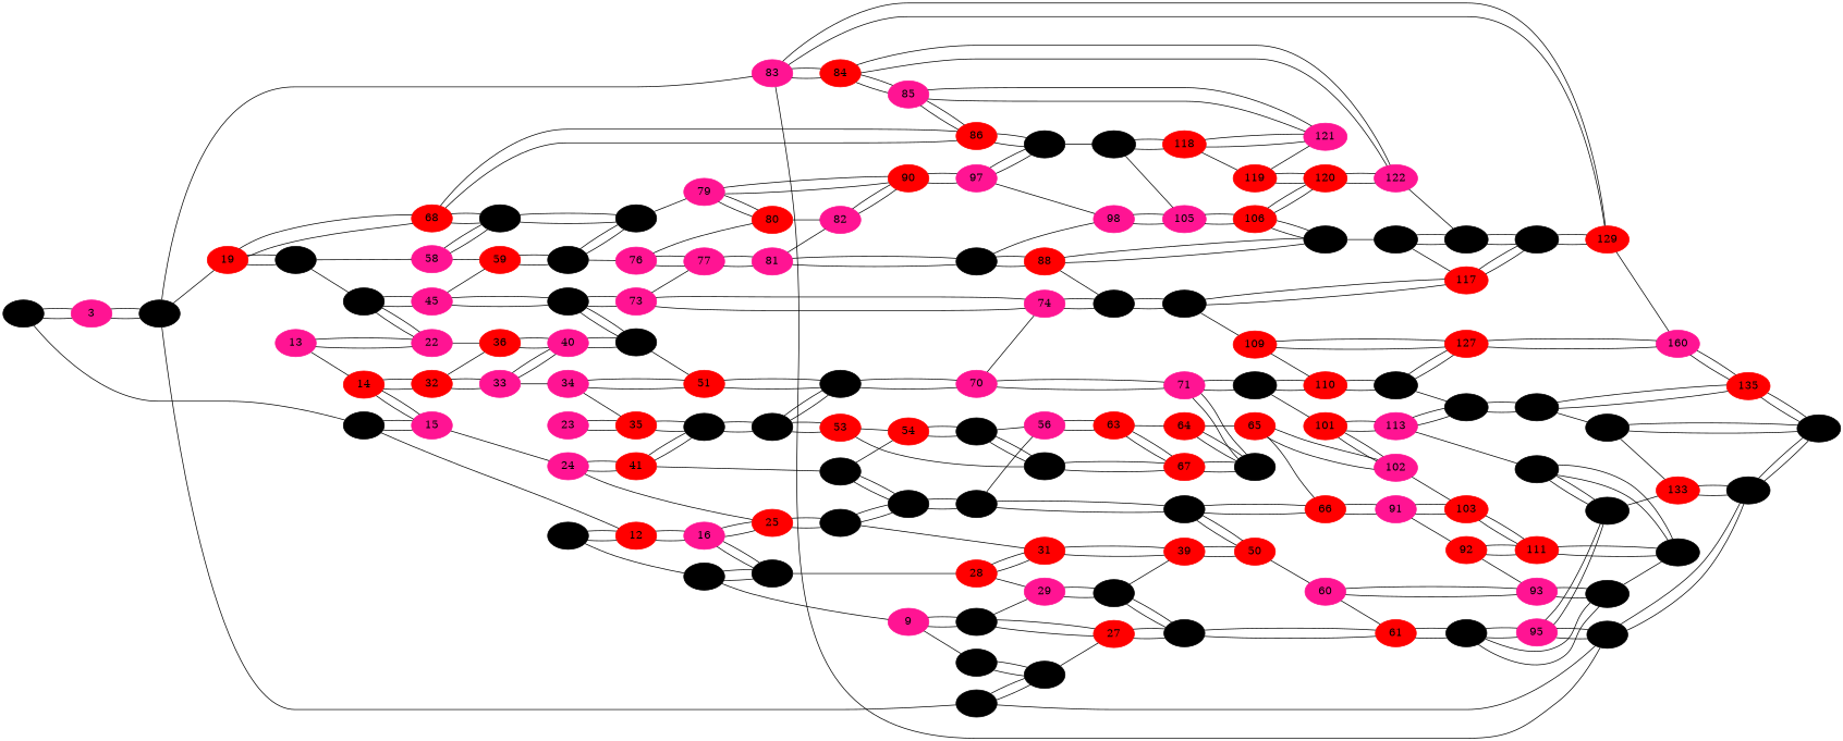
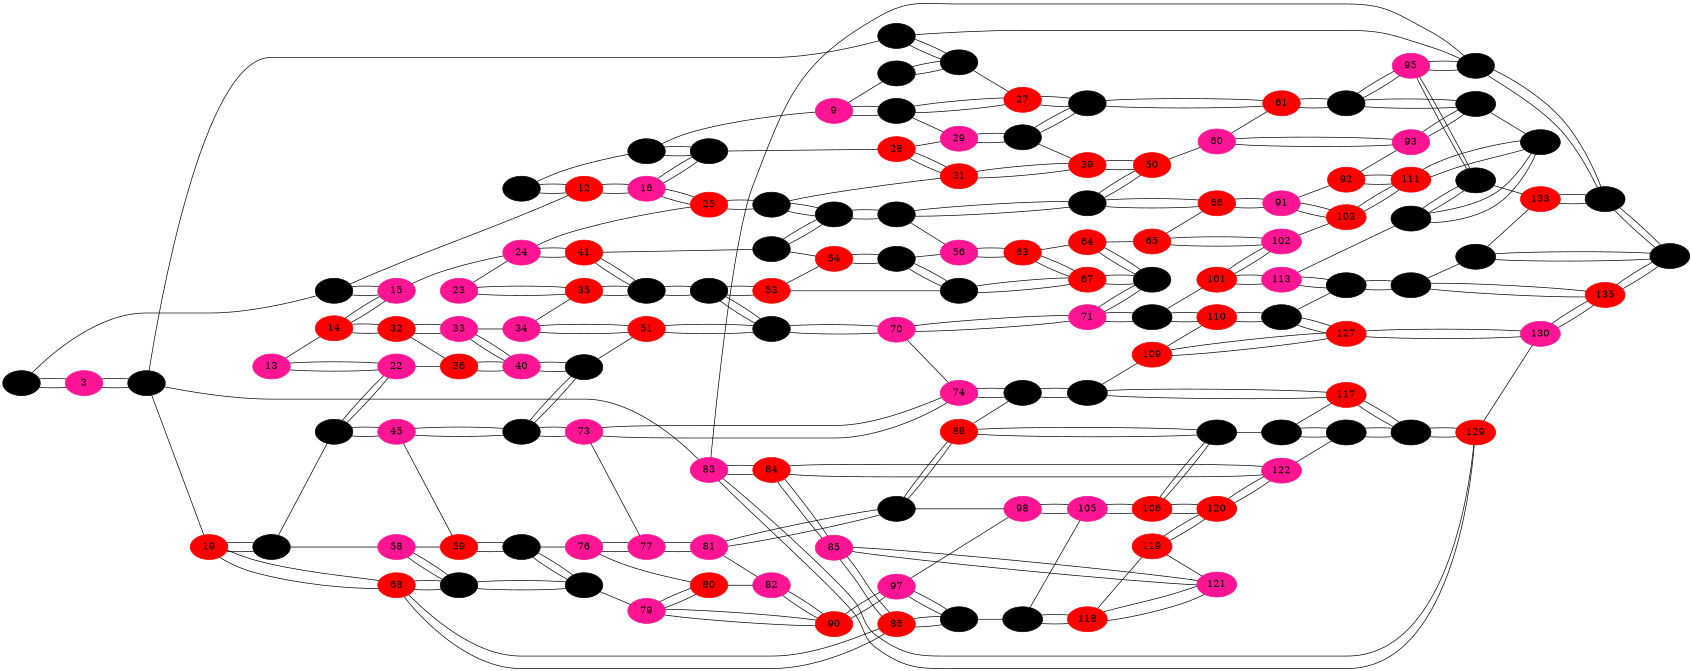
  graph {
    rankdir=LR
    node [color=black style=filled]
    3 [color=deeppink]
    2
    11
    7
    8
    12 [color=red]
    4
    15 [color=deeppink]
    5
    19 [color=red]
    83 [color=deeppink]
    13 [color=deeppink]
    14 [color=red]
    22 [color=deeppink]
    18
    96
    20
    68 [color=red]
    84 [color=red]
    129 [color=red]
    27 [color=red]
    134
    10
    9 [color=deeppink]
    17
    16 [color=deeppink]
    26
    28 [color=red]
    29 [color=deeppink]
    24 [color=deeppink]
    25 [color=red]
    32 [color=red]
    36 [color=red]
    33 [color=deeppink]
    23 [color=deeppink]
    35 [color=red]
    30
    31 [color=red]
    38
    21
    58 [color=deeppink]
    69
    86 [color=red]
    45 [color=deeppink]
    59 [color=red]
    46
    40 [color=deeppink]
    41 [color=red]
    44
    42
    43
    37
    61 [color=red]
    39 [color=red]
    48
    50 [color=red]
    34 [color=deeppink]
    51 [color=red]
    47
    62
    52
    94
    60 [color=deeppink]
    54 [color=red]
    55
    49
    56 [color=deeppink]
    53 [color=red]
    73 [color=deeppink]
    75
    74 [color=deeppink]
    77 [color=deeppink]
    66 [color=red]
    63 [color=red]
    91 [color=deeppink]
    93 [color=deeppink]
    70 [color=deeppink]
    57
    67 [color=red]
    64 [color=red]
    72
    78
    76 [color=deeppink]
    112
    95 [color=deeppink]
    71 [color=deeppink]
    65 [color=red]
    102 [color=deeppink]
    103 [color=red]
    92 [color=red]
    99
    79 [color=deeppink]
    100
    89
    101 [color=red]
    110 [color=red]
    81 [color=deeppink]
    108
    80 [color=red]
    82 [color=deeppink]
    87
    90 [color=red]
    97 [color=deeppink]
    88 [color=red]
    98 [color=deeppink]
    85 [color=deeppink]
    122 [color=deeppink]
-   130 [color=deeppink label=160]
+   130 [color=deeppink]
    121 [color=deeppink]
    123
    104
    107
    105 [color=deeppink]
    116
    109 [color=red]
    117 [color=red]
    111 [color=red]
    115
    126
    133 [color=red]
    136
    106 [color=red]
    118 [color=red]
    113 [color=deeppink]
    124
    114
    125
    119 [color=red]
    120 [color=red]
    127 [color=red]
    128
    131
    135 [color=red]
    132
    3 -- 4
    3 -- 4
    2 -- 3
    2 -- 3
    2 -- 11
    11 -- 12
    11 -- 15
    11 -- 15
    7 -- 8
    7 -- 12
    7 -- 12
    8 -- 9
    8 -- 17
    8 -- 17
    12 -- 16
    12 -- 16
    4 -- 5
    4 -- 19
    4 -- 83
    15 -- 24
    5 -- 18
    5 -- 18
    5 -- 96
    19 -- 20
    19 -- 20
    19 -- 68
    19 -- 68
    83 -- 96
    83 -- 84
    83 -- 84
    83 -- 129
    83 -- 129
    13 -- 14
    13 -- 22
    13 -- 22
    14 -- 15
    14 -- 15
    14 -- 32
    14 -- 32
    22 -- 36
    18 -- 27
    96 -- 134
    96 -- 134
    20 -- 21
    20 -- 58
    68 -- 69
    68 -- 69
    68 -- 86
    68 -- 86
    84 -- 85
    84 -- 85
    84 -- 122
    84 -- 122
    129 -- 130
    27 -- 38
    27 -- 38
    134 -- 136
    134 -- 136
    10 -- 18
    10 -- 18
    9 -- 10
    9 -- 26
    9 -- 26
    17 -- 28
    16 -- 17
    16 -- 17
    16 -- 25
    16 -- 25
    26 -- 27
    26 -- 27
    26 -- 29
    28 -- 29
    28 -- 31
    28 -- 31
    29 -- 37
    29 -- 37
    24 -- 25
    24 -- 41
    24 -- 41
    25 -- 30
    25 -- 30
    32 -- 36
    32 -- 33
    32 -- 33
    36 -- 40
    36 -- 40
    33 -- 40
    33 -- 40
    33 -- 34
+   23 -- 24
    23 -- 35
    23 -- 35
    35 -- 44
    35 -- 44
    30 -- 31
    30 -- 43
    30 -- 43
    31 -- 39
    31 -- 39
    38 -- 61
    38 -- 61
    21 -- 22
    21 -- 22
    21 -- 45
    21 -- 45
    58 -- 69
    58 -- 69
    58 -- 59
    69 -- 78
    69 -- 78
    86 -- 99
    86 -- 99
    45 -- 59
    45 -- 46
    45 -- 46
    59 -- 75
    59 -- 75
    46 -- 47
    46 -- 47
    46 -- 73
    46 -- 73
    40 -- 47
    40 -- 47
    41 -- 44
    41 -- 44
    41 -- 42
    44 -- 52
    44 -- 52
    42 -- 43
    42 -- 43
    42 -- 54
    43 -- 48
    43 -- 48
    37 -- 38
    37 -- 38
    37 -- 39
    61 -- 94
    61 -- 94
    39 -- 50
    39 -- 50
    48 -- 49
    48 -- 49
    48 -- 56
    50 -- 60
    34 -- 35
    34 -- 51
    34 -- 51
    51 -- 62
    51 -- 62
    47 -- 51
    62 -- 70
    62 -- 70
    52 -- 62
    52 -- 62
    52 -- 53
    52 -- 53
    94 -- 112
    94 -- 112
    94 -- 95
    94 -- 95
    60 -- 61
    60 -- 93
    60 -- 93
    54 -- 55
    54 -- 55
    55 -- 56
    55 -- 57
    55 -- 57
    49 -- 50
    49 -- 50
    49 -- 66
    49 -- 66
    56 -- 63
    56 -- 63
    53 -- 54
    53 -- 57
    73 -- 74
    73 -- 74
    73 -- 77
    75 -- 78
    75 -- 78
    75 -- 76
    74 -- 89
    74 -- 89
    77 -- 81
    77 -- 81
    66 -- 91
    66 -- 91
    63 -- 67
    63 -- 67
    63 -- 64
    91 -- 103
    91 -- 103
    91 -- 92
    93 -- 112
    93 -- 112
    70 -- 74
    70 -- 71
    70 -- 71
    57 -- 67
    57 -- 67
    67 -- 72
    67 -- 72
    64 -- 72
    64 -- 72
    64 -- 65
    78 -- 79
    76 -- 77
    76 -- 77
    76 -- 80
    112 -- 115
    95 -- 96
    95 -- 96
    95 -- 126
    95 -- 126
    71 -- 72
    71 -- 72
    71 -- 100
    71 -- 100
    65 -- 66
    65 -- 102
    65 -- 102
    102 -- 103
    103 -- 111
    103 -- 111
    92 -- 93
    92 -- 111
    92 -- 111
    99 -- 104
    79 -- 80
    79 -- 80
    79 -- 90
    79 -- 90
    100 -- 101
    100 -- 110
    100 -- 110
    89 -- 108
    89 -- 108
    101 -- 102
    101 -- 102
    101 -- 113
    101 -- 113
    110 -- 124
    110 -- 124
    81 -- 82
    81 -- 87
    81 -- 87
    108 -- 109
    108 -- 117
    108 -- 117
    80 -- 82
    82 -- 90
    82 -- 90
    87 -- 88
    87 -- 88
    87 -- 98
    90 -- 97
    90 -- 97
    97 -- 99
    97 -- 99
    97 -- 98
    88 -- 89
    88 -- 107
    88 -- 107
    98 -- 105
    98 -- 105
    85 -- 86
    85 -- 86
    85 -- 121
    85 -- 121
    122 -- 123
    130 -- 135
    130 -- 135
    123 -- 128
    123 -- 128
    104 -- 105
    104 -- 118
    104 -- 118
    107 -- 116
    105 -- 106
    105 -- 106
    116 -- 123
    116 -- 123
    116 -- 117
    109 -- 110
    109 -- 127
    109 -- 127
    117 -- 128
    117 -- 128
    111 -- 115
    111 -- 115
    126 -- 133
    133 -- 134
    133 -- 134
    106 -- 107
    106 -- 107
    106 -- 120
    106 -- 120
    118 -- 121
    118 -- 121
    118 -- 119
    113 -- 114
    113 -- 125
    113 -- 125
    124 -- 125
    124 -- 127
    124 -- 127
    114 -- 115
    114 -- 115
    114 -- 126
    114 -- 126
    125 -- 131
    125 -- 131
    119 -- 121
    119 -- 120
    119 -- 120
    120 -- 122
    120 -- 122
    127 -- 130
    127 -- 130
    128 -- 129
    128 -- 129
    131 -- 135
    131 -- 135
    131 -- 132
    135 -- 136
    135 -- 136
    132 -- 133
    132 -- 136
    132 -- 136
  }
